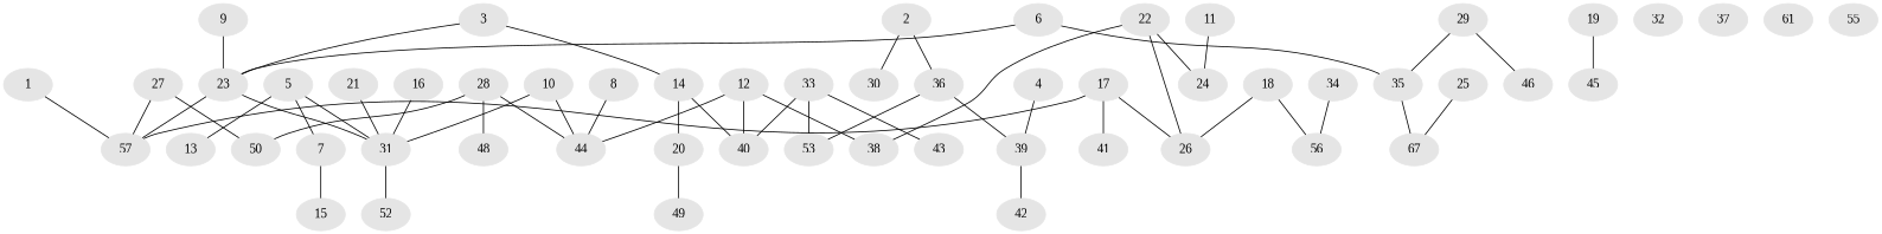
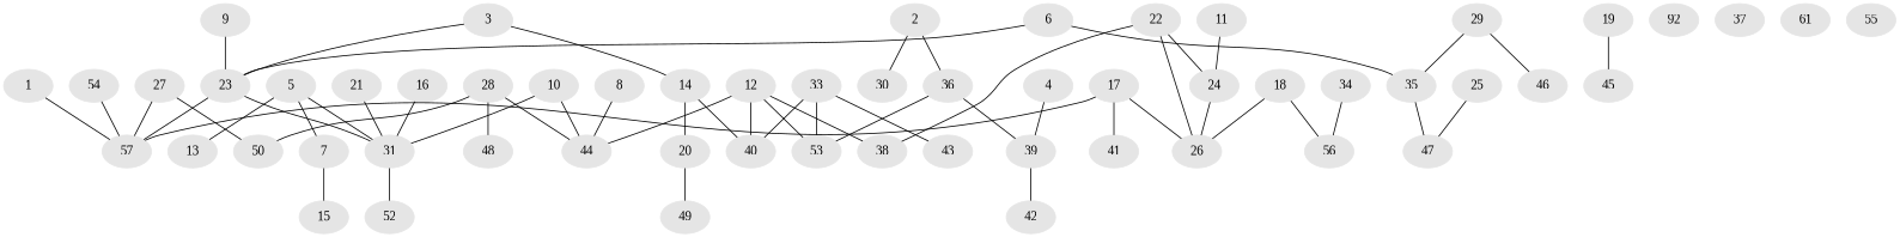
  graph {
    fontname="Liberation Serif"
    node [color=gray90 fontname="Liberation Serif" style=filled]
    edge [fontname="Liberation Serif"]
    1
    57
    2
    30
    36
    39
    53
    3
    14
    23
    40
    20
    31
    4
    42
    5
    7
    13
    15
    52
    6
    35
-   47 [label=67]
+   47
    8
    44
    9
    10
    11
    24
    26
    12
    38
    49
    16
    17
    41
    18
    56
    19
    45
    21
    22
    25
    27
    50
    28
    48
    29
    46
-   32
+   32 [label=92]
    33
    43
    34
    37
    n55 [label=61]
+   54
    55
    1 -- 57
    2 -- 30
    2 -- 36
    36 -- 39
    36 -- 53
    39 -- 42
    3 -- 14
    3 -- 23
    14 -- 40
    14 -- 20
    23 -- 57
    23 -- 31
    20 -- 49
    31 -- 52
    4 -- 39
    5 -- 31
    5 -- 7
    5 -- 13
    7 -- 15
    6 -- 23
    6 -- 35
    35 -- 47
    8 -- 44
    9 -- 23
    10 -- 31
    10 -- 44
    11 -- 24
+   24 -- 26
+   12 -- 53
    12 -- 40
    12 -- 44
    12 -- 38
    16 -- 31
    17 -- 57
    17 -- 26
    17 -- 41
    18 -- 26
    18 -- 56
    19 -- 45
    21 -- 31
    22 -- 24
    22 -- 26
    22 -- 38
    25 -- 47
    27 -- 57
    27 -- 50
    28 -- 44
    28 -- 50
    28 -- 48
    29 -- 35
    29 -- 46
    33 -- 53
    33 -- 40
    33 -- 43
    34 -- 56
+   54 -- 57
  }
